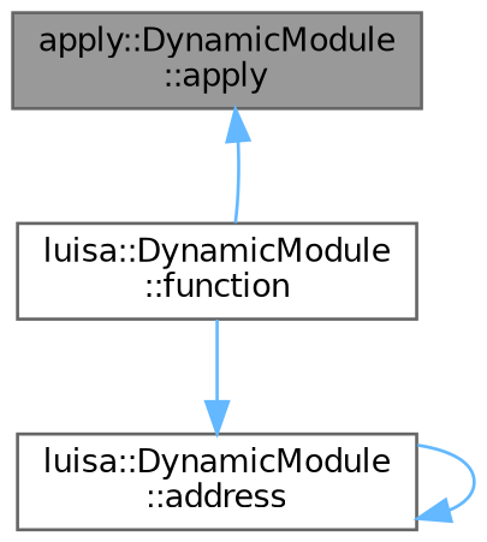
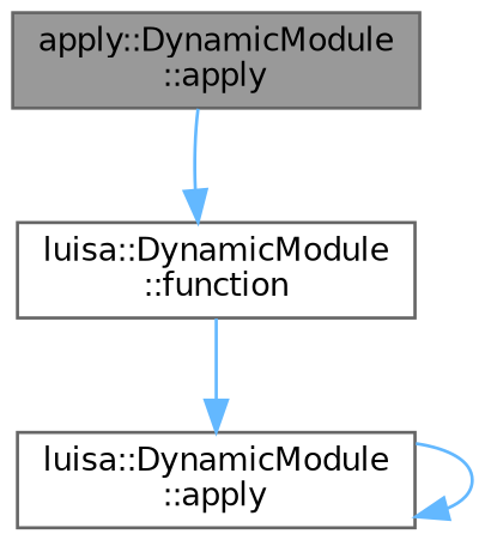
  digraph {
    rankdir=TB
    node [color=grey40 fillcolor=white fontname=Helvetica fontsize=10 shape=box style=filled]
    edge [color=steelblue1 fontname=Helvetica fontsize=10 labelfontname=Helvetica labelfontsize=10 style=solid]
    n1 [color=gray40 fillcolor=grey60 fontcolor=black height=0.2 label="apply::DynamicModule\l::apply" width=0.4]
    n2 [height=0.2 label="luisa::DynamicModule\l::function" width=0.4]
-   n3 [height=0.2 label="luisa::DynamicModule\l::address" width=0.4]
-   n2 -> n1
+   n3 [height=0.2 label="luisa::DynamicModule\l::apply" width=0.4]
+   n1 -> n2
    n2 -> n3
    n3 -> n3
  }
